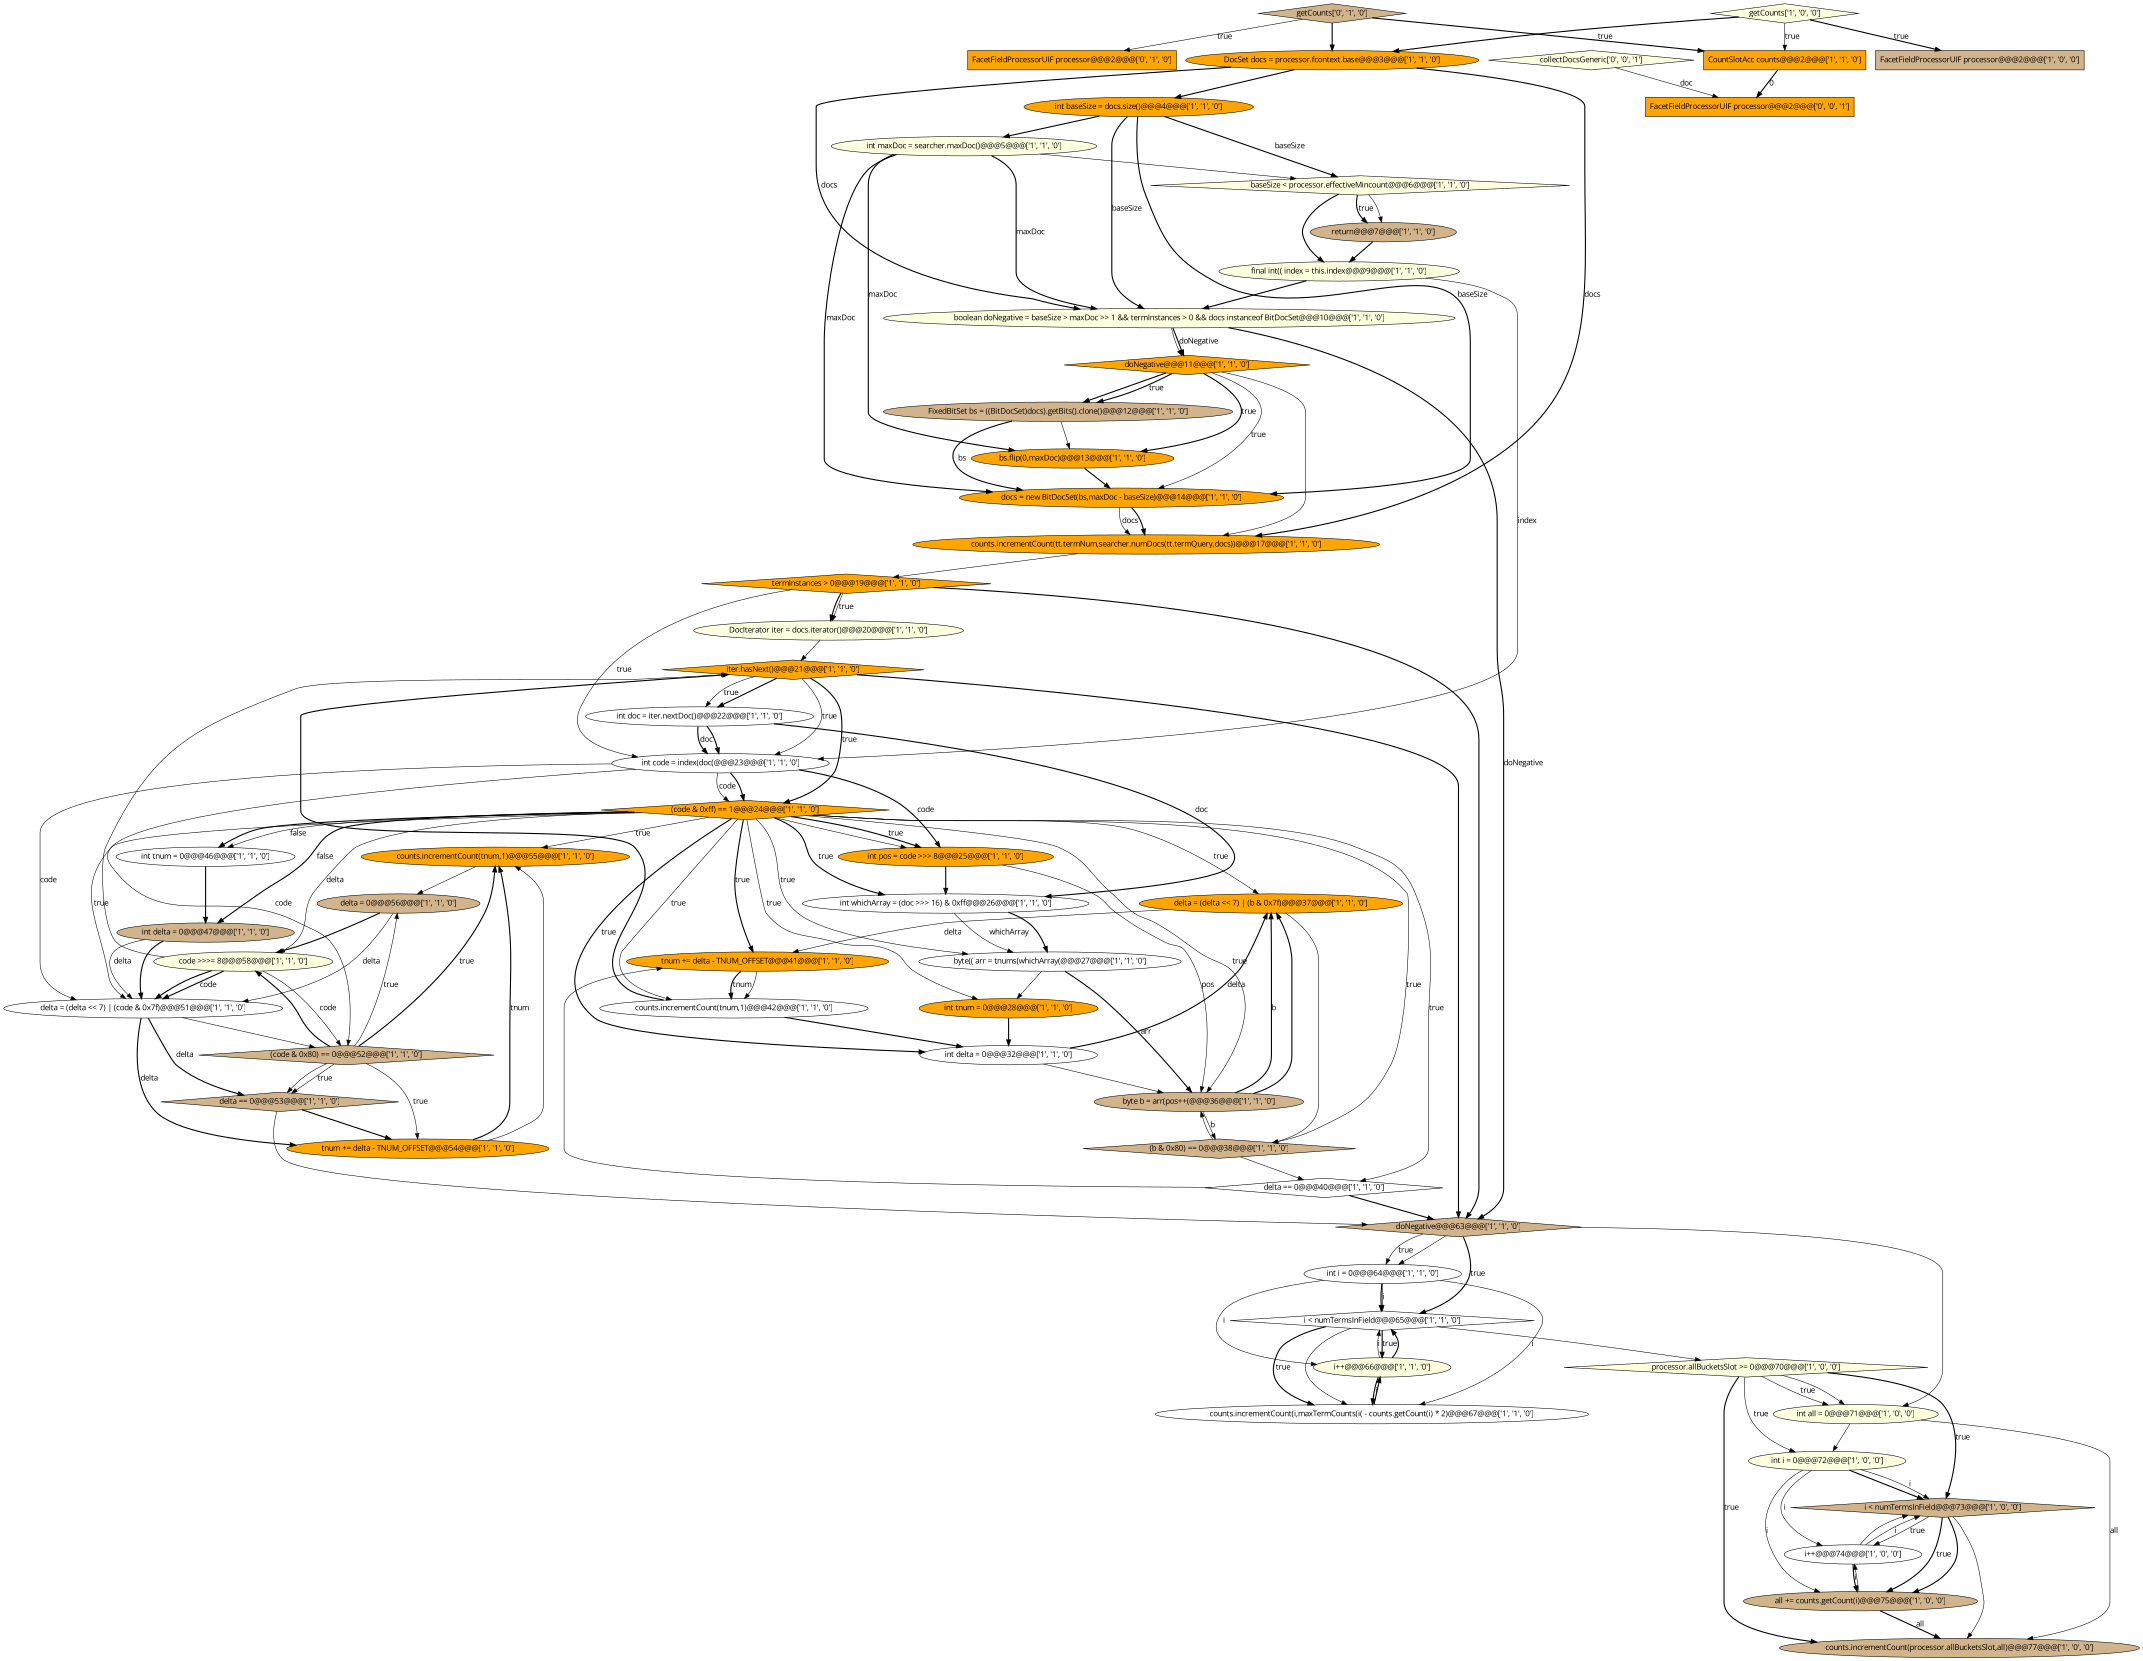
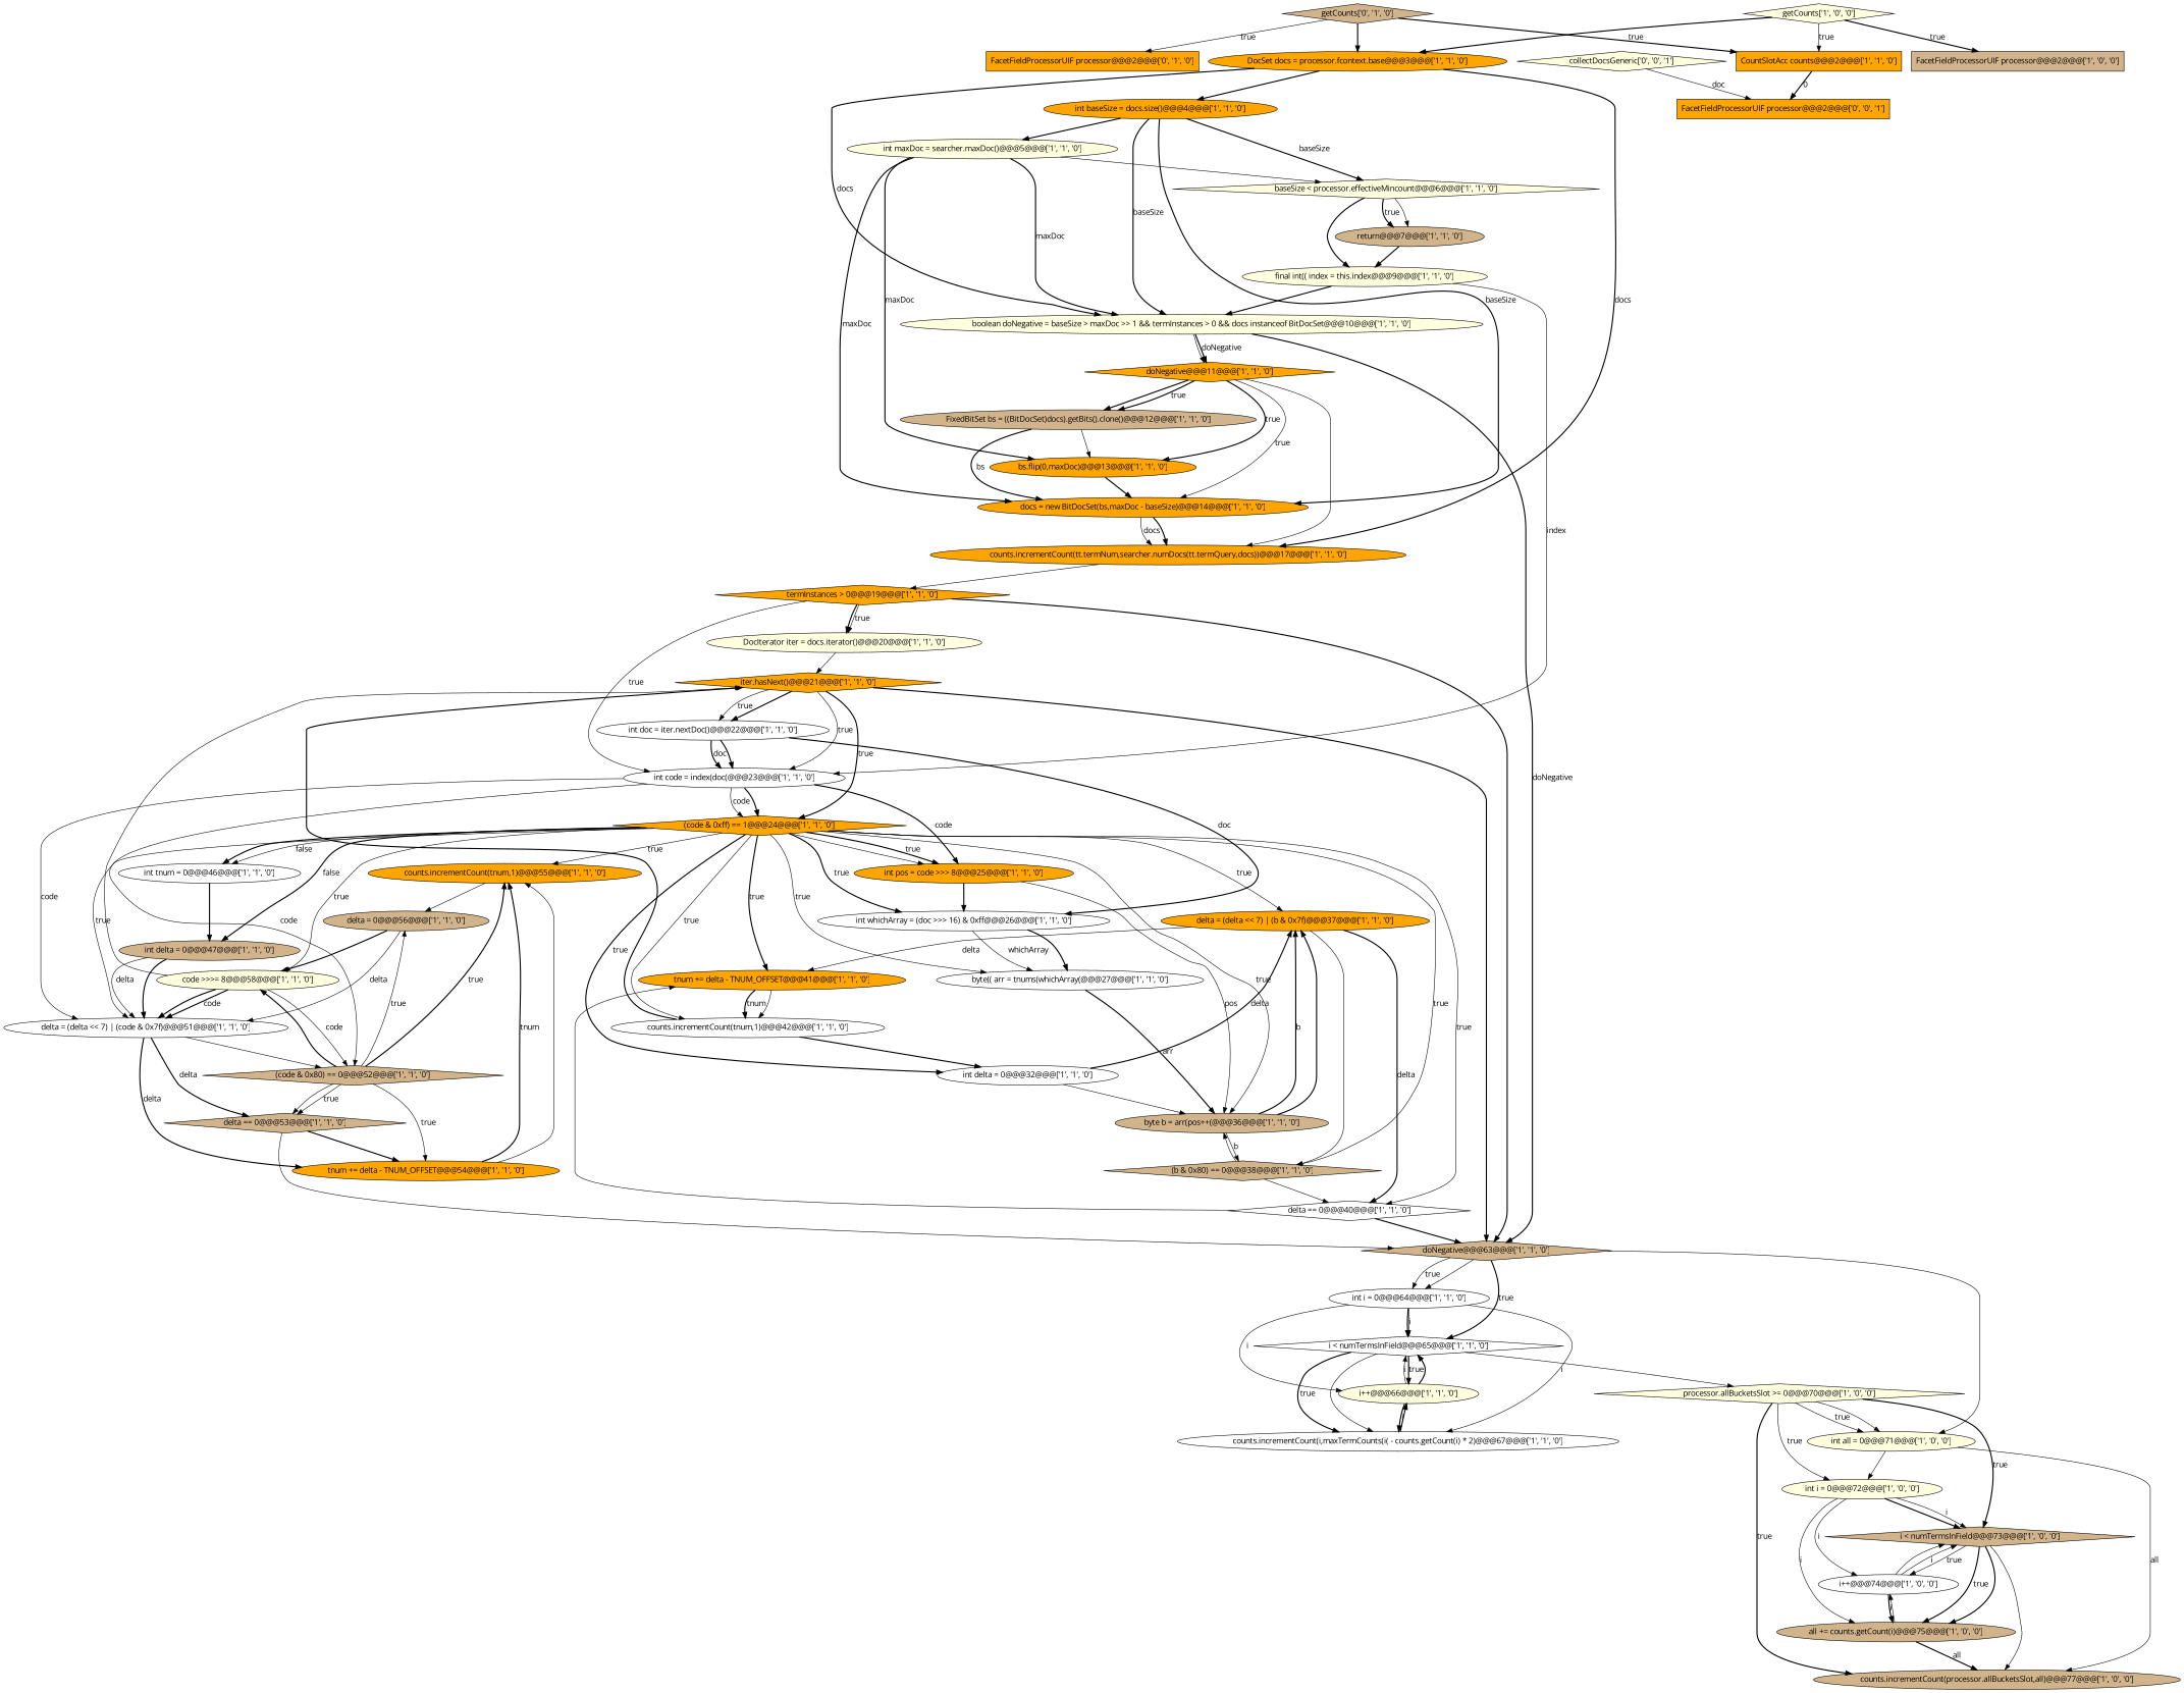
  digraph {
    fontname="Open Sans"
    node [fillcolor=orange fontname="Open Sans" shape=ellipse style=filled]
    edge [fontname="Open Sans" style=bold]
    n1 [fillcolor=lightyellow label="int maxDoc = searcher.maxDoc()@@@5@@@['1', '1', '0']"]
    n2 [label="bs.flip(0,maxDoc)@@@13@@@['1', '1', '0']"]
    n3 [fillcolor=lightyellow label="baseSize < processor.effectiveMincount@@@6@@@['1', '1', '0']" shape=diamond]
    n4 [fillcolor=lightyellow label="boolean doNegative = baseSize > maxDoc >> 1 && termInstances > 0 && docs instanceof BitDocSet@@@10@@@['1', '1', '0']"]
    n5 [label="docs = new BitDocSet(bs,maxDoc - baseSize)@@@14@@@['1', '1', '0']"]
    n6 [fillcolor=lightyellow label="final int(( index = this.index@@@9@@@['1', '1', '0']"]
    n7 [fillcolor=tan label="return@@@7@@@['1', '1', '0']"]
    n8 [fillcolor=tan label="doNegative@@@63@@@['1', '1', '0']" shape=diamond]
    n9 [label="doNegative@@@11@@@['1', '1', '0']" shape=diamond]
    n10 [label="counts.incrementCount(tt.termNum,searcher.numDocs(tt.termQuery,docs))@@@17@@@['1', '1', '0']"]
    n11 [label="delta = (delta << 7) | (b & 0x7f)@@@37@@@['1', '1', '0']"]
    n12 [label="tnum += delta - TNUM_OFFSET@@@41@@@['1', '1', '0']"]
    n13 [fillcolor=white label="delta == 0@@@40@@@['1', '1', '0']" shape=diamond]
    n14 [fillcolor=tan label="(b & 0x80) == 0@@@38@@@['1', '1', '0']" shape=diamond]
    n15 [fillcolor=white label="counts.incrementCount(tnum,1)@@@42@@@['1', '1', '0']"]
    n16 [fillcolor=tan label="byte b = arr(pos++(@@@36@@@['1', '1', '0']"]
    n17 [label="termInstances > 0@@@19@@@['1', '1', '0']" shape=diamond]
    n18 [fillcolor=lightyellow label="DocIterator iter = docs.iterator()@@@20@@@['1', '1', '0']"]
    n19 [fillcolor=white label="int code = index(doc(@@@23@@@['1', '1', '0']"]
    n20 [fillcolor=white label="i < numTermsInField@@@65@@@['1', '1', '0']" shape=diamond]
    n21 [fillcolor=white label="int i = 0@@@64@@@['1', '1', '0']"]
    n22 [fillcolor=lightyellow label="int all = 0@@@71@@@['1', '0', '0']"]
    n23 [label="iter.hasNext()@@@21@@@['1', '1', '0']" shape=diamond]
    n24 [fillcolor=white label="int doc = iter.nextDoc()@@@22@@@['1', '1', '0']"]
    n25 [label="(code & 0xff) == 1@@@24@@@['1', '1', '0']" shape=diamond]
    n26 [fillcolor=lightyellow label="processor.allBucketsSlot >= 0@@@70@@@['1', '0', '0']" shape=diamond]
    n27 [fillcolor=lightyellow label="i++@@@66@@@['1', '1', '0']"]
    n28 [fillcolor=white label="counts.incrementCount(i,maxTermCounts(i( - counts.getCount(i) * 2)@@@67@@@['1', '1', '0']"]
    n29 [fillcolor=tan label="i < numTermsInField@@@73@@@['1', '0', '0']" shape=diamond]
    n30 [fillcolor=tan label="counts.incrementCount(processor.allBucketsSlot,all)@@@77@@@['1', '0', '0']"]
    n31 [fillcolor=lightyellow label="int i = 0@@@72@@@['1', '0', '0']"]
    n32 [label="tnum += delta - TNUM_OFFSET@@@54@@@['1', '1', '0']"]
    n33 [label="counts.incrementCount(tnum,1)@@@55@@@['1', '1', '0']"]
    n34 [fillcolor=tan label="delta = 0@@@56@@@['1', '1', '0']"]
    n35 [fillcolor=tan label="(code & 0x80) == 0@@@52@@@['1', '1', '0']" shape=diamond]
    n36 [fillcolor=lightyellow label="code >>>= 8@@@58@@@['1', '1', '0']"]
    n37 [fillcolor=tan label="delta == 0@@@53@@@['1', '1', '0']" shape=diamond]
    n38 [fillcolor=white label="delta = (delta << 7) | (code & 0x7f)@@@51@@@['1', '1', '0']"]
    n39 [label="int pos = code >>> 8@@@25@@@['1', '1', '0']"]
    n40 [fillcolor=white label="int whichArray = (doc >>> 16) & 0xff@@@26@@@['1', '1', '0']"]
    n41 [fillcolor=white label="byte(( arr = tnums(whichArray(@@@27@@@['1', '1', '0']"]
    n42 [fillcolor=tan label="FixedBitSet bs = ((BitDocSet)docs).getBits().clone()@@@12@@@['1', '1', '0']"]
    n43 [fillcolor=white label="i++@@@74@@@['1', '0', '0']"]
    n44 [fillcolor=tan label="all += counts.getCount(i)@@@75@@@['1', '0', '0']"]
    n45 [fillcolor=white label="int delta = 0@@@32@@@['1', '1', '0']"]
-   n46 [label="int tnum = 0@@@28@@@['1', '1', '0']"]
    n47 [label="FacetFieldProcessorUIF processor@@@2@@@['0', '1', '0']" shape=box]
    n48 [label="DocSet docs = processor.fcontext.base@@@3@@@['1', '1', '0']"]
    n49 [label="int baseSize = docs.size()@@@4@@@['1', '1', '0']"]
    n50 [label="FacetFieldProcessorUIF processor@@@2@@@['0', '0', '1']" shape=box]
    n51 [fillcolor=tan label="int delta = 0@@@47@@@['1', '1', '0']"]
    n52 [fillcolor=white label="int tnum = 0@@@46@@@['1', '1', '0']"]
    n53 [fillcolor=tan label="getCounts['0', '1', '0']" shape=diamond]
    n54 [label="CountSlotAcc counts@@@2@@@['1', '1', '0']" shape=box]
    n55 [fillcolor=lightyellow label="collectDocsGeneric['0', '0', '1']" shape=diamond]
    n56 [fillcolor=tan label="FacetFieldProcessorUIF processor@@@2@@@['1', '0', '0']" shape=box]
    n57 [fillcolor=lightyellow label="getCounts['1', '0', '0']" shape=diamond]
    n1 -> n2 [label=maxDoc]
    n1 -> n3 [style=solid]
    n1 -> n4 [label=maxDoc]
    n1 -> n5 [label=maxDoc]
    n2 -> n5
    n3 -> n6
    n3 -> n7 [style=solid]
    n3 -> n7 [label=true]
    n4 -> n8 [label=doNegative]
    n4 -> n9 [style=solid]
    n4 -> n9 [label=doNegative]
    n5 -> n10 [label=docs style=solid]
    n5 -> n10
    n6 -> n4
    n6 -> n19 [label=index style=solid]
    n7 -> n6
    n8 -> n20 [label=true]
    n8 -> n21 [style=solid]
    n8 -> n21 [label=true style=solid]
    n8 -> n22 [style=solid]
    n9 -> n2 [label=true]
    n9 -> n5 [label=true style=solid]
    n9 -> n10 [style=solid]
    n9 -> n42
    n9 -> n42 [label=true]
    n10 -> n17 [style=solid]
    n11 -> n12 [label=delta style=solid]
+   n11 -> n13 [label=delta]
    n11 -> n14 [style=solid]
    n12 -> n15 [label=tnum]
    n12 -> n15 [style=solid]
    n13 -> n8
    n13 -> n12 [style=solid]
    n14 -> n13 [style=solid]
    n14 -> n16 [style=solid]
    n15 -> n23
    n15 -> n45
    n16 -> n11 [label=b]
    n16 -> n11
    n16 -> n14 [label=b style=solid]
    n17 -> n8
    n17 -> n18 [label=true style=solid]
    n17 -> n18
    n17 -> n19 [label=true style=solid]
    n18 -> n23 [style=solid]
    n19 -> n25
    n19 -> n25 [label=code style=solid]
    n19 -> n35 [label=code style=solid]
    n19 -> n38 [label=code style=solid]
    n19 -> n39 [label=code]
    n20 -> n26 [style=solid]
    n20 -> n27 [label=true]
    n20 -> n28 [label=true]
    n20 -> n28 [style=solid]
    n21 -> n20 [label=i style=solid]
    n21 -> n20
    n21 -> n27 [label=i style=solid]
    n21 -> n28 [label=i style=solid]
    n22 -> n30 [label=all style=solid]
    n22 -> n31 [style=solid]
    n23 -> n8
    n23 -> n19 [label=true style=solid]
    n23 -> n24
    n23 -> n24 [label=true style=solid]
    n23 -> n25 [label=true]
    n24 -> n19 [label=doc]
    n24 -> n19
    n24 -> n40 [label=doc]
    n25 -> n11 [label=true style=solid]
    n25 -> n12 [label=true]
    n25 -> n13 [label=true style=solid]
    n25 -> n14 [label=true style=solid]
    n25 -> n15 [label=true style=solid]
    n25 -> n16 [label=true style=solid]
    n25 -> n33 [label=true style=solid]
-   n25 -> n36 [label=delta style=solid]
+   n25 -> n36 [label=true style=solid]
    n25 -> n38 [label=true style=solid]
    n25 -> n39 [label=true]
    n25 -> n39 [style=solid]
    n25 -> n40 [label=true]
    n25 -> n41 [label=true style=solid]
    n25 -> n45 [label=true]
-   n25 -> n46 [label=true style=solid]
    n25 -> n51 [label=false]
    n25 -> n52 [label=false style=solid]
    n25 -> n52
    n26 -> n22 [label=true style=solid]
    n26 -> n22 [style=solid]
    n26 -> n29 [label=true]
    n26 -> n30 [label=true]
    n26 -> n31 [label=true style=solid]
    n27 -> n20
    n27 -> n20 [label=i style=solid]
    n27 -> n28 [label=i]
    n28 -> n27
    n29 -> n30 [style=solid]
    n29 -> n43 [label=true style=solid]
    n29 -> n44 [label=true]
    n29 -> n44
    n31 -> n29
    n31 -> n29 [label=i style=solid]
    n31 -> n43 [label=i style=solid]
    n31 -> n44 [label=i style=solid]
    n32 -> n33 [style=solid]
    n32 -> n33 [label=tnum]
    n33 -> n34 [style=solid]
    n34 -> n36
    n34 -> n38 [label=delta style=solid]
    n35 -> n32 [label=true style=solid]
    n35 -> n33 [label=true]
    n35 -> n34 [label=true style=solid]
    n35 -> n36
    n35 -> n37 [label=true style=solid]
    n35 -> n37 [style=solid]
    n36 -> n23 [style=solid]
    n36 -> n35 [label=code style=solid]
    n36 -> n38 [label=code]
    n36 -> n38
    n37 -> n8 [style=solid]
    n37 -> n32
    n38 -> n32 [label=delta]
    n38 -> n35 [style=solid]
    n38 -> n37 [label=delta]
    n39 -> n16 [label=pos style=solid]
    n39 -> n40
    n40 -> n41 [label=whichArray style=solid]
    n40 -> n41
    n41 -> n16 [label=arr]
-   n41 -> n46 [style=solid]
    n42 -> n2 [style=solid]
    n42 -> n5 [label=bs]
    n43 -> n29 [style=solid]
    n43 -> n29 [label=i style=solid]
    n43 -> n44 [label=i]
    n44 -> n30 [label=all]
    n44 -> n43 [style=solid]
    n45 -> n11 [label=delta]
    n45 -> n16 [style=solid]
-   n46 -> n45
    n48 -> n4 [label=docs]
    n48 -> n10 [label=docs]
    n48 -> n49
    n49 -> n1
    n49 -> n3 [label=baseSize]
    n49 -> n4 [label=baseSize]
    n49 -> n5 [label=baseSize]
    n51 -> n38 [label=delta style=solid]
    n51 -> n38
    n52 -> n51
    n53 -> n47 [label=true style=solid]
    n53 -> n48
    n53 -> n54 [label=true]
    n54 -> n50 [label=0]
    n55 -> n50 [label=doc style=solid]
    n57 -> n48
    n57 -> n54 [label=true style=solid]
    n57 -> n56 [label=true]
  }
